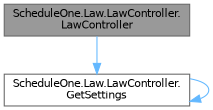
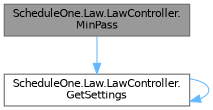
  digraph {
    rankdir=TB
    node [fontname=Helvetica fontsize=10 shape=box style=filled]
    edge [color=steelblue1 fontname=Helvetica fontsize=10 labelfontname=Helvetica labelfontsize=10 style=solid]
-   n1 [color=gray40 fillcolor=grey60 fontcolor=black height=0.2 label="ScheduleOne.Law.LawController.\lLawController" width=0.4]
+   n1 [color=gray40 fillcolor=grey60 fontcolor=black height=0.2 label="ScheduleOne.Law.LawController.\lMinPass" width=0.4]
    n2 [color=grey40 fillcolor=white height=0.2 label="ScheduleOne.Law.LawController.\lGetSettings" width=0.4]
    n1 -> n2
    n2 -> n2
  }
